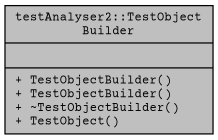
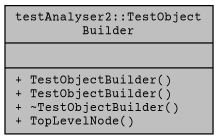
  digraph {
    fontname="Courier Prime"
-   n1 [color=black fillcolor=grey75 fontcolor=black fontname="Courier Prime" fontsize=10 height=0.2 label="{testAnalyser2::TestObject\lBuilder\n||+ TestObjectBuilder()\l+ TestObjectBuilder()\l+ ~TestObjectBuilder()\l+ TestObject()\l}" shape=record style=filled width=0.4]
+   n1 [color=black fillcolor=grey75 fontcolor=black fontname="Courier Prime" fontsize=10 height=0.2 label="{testAnalyser2::TestObject\lBuilder\n||+ TestObjectBuilder()\l+ TestObjectBuilder()\l+ ~TestObjectBuilder()\l+ TopLevelNode()\l}" shape=record style=filled width=0.4]
  }
